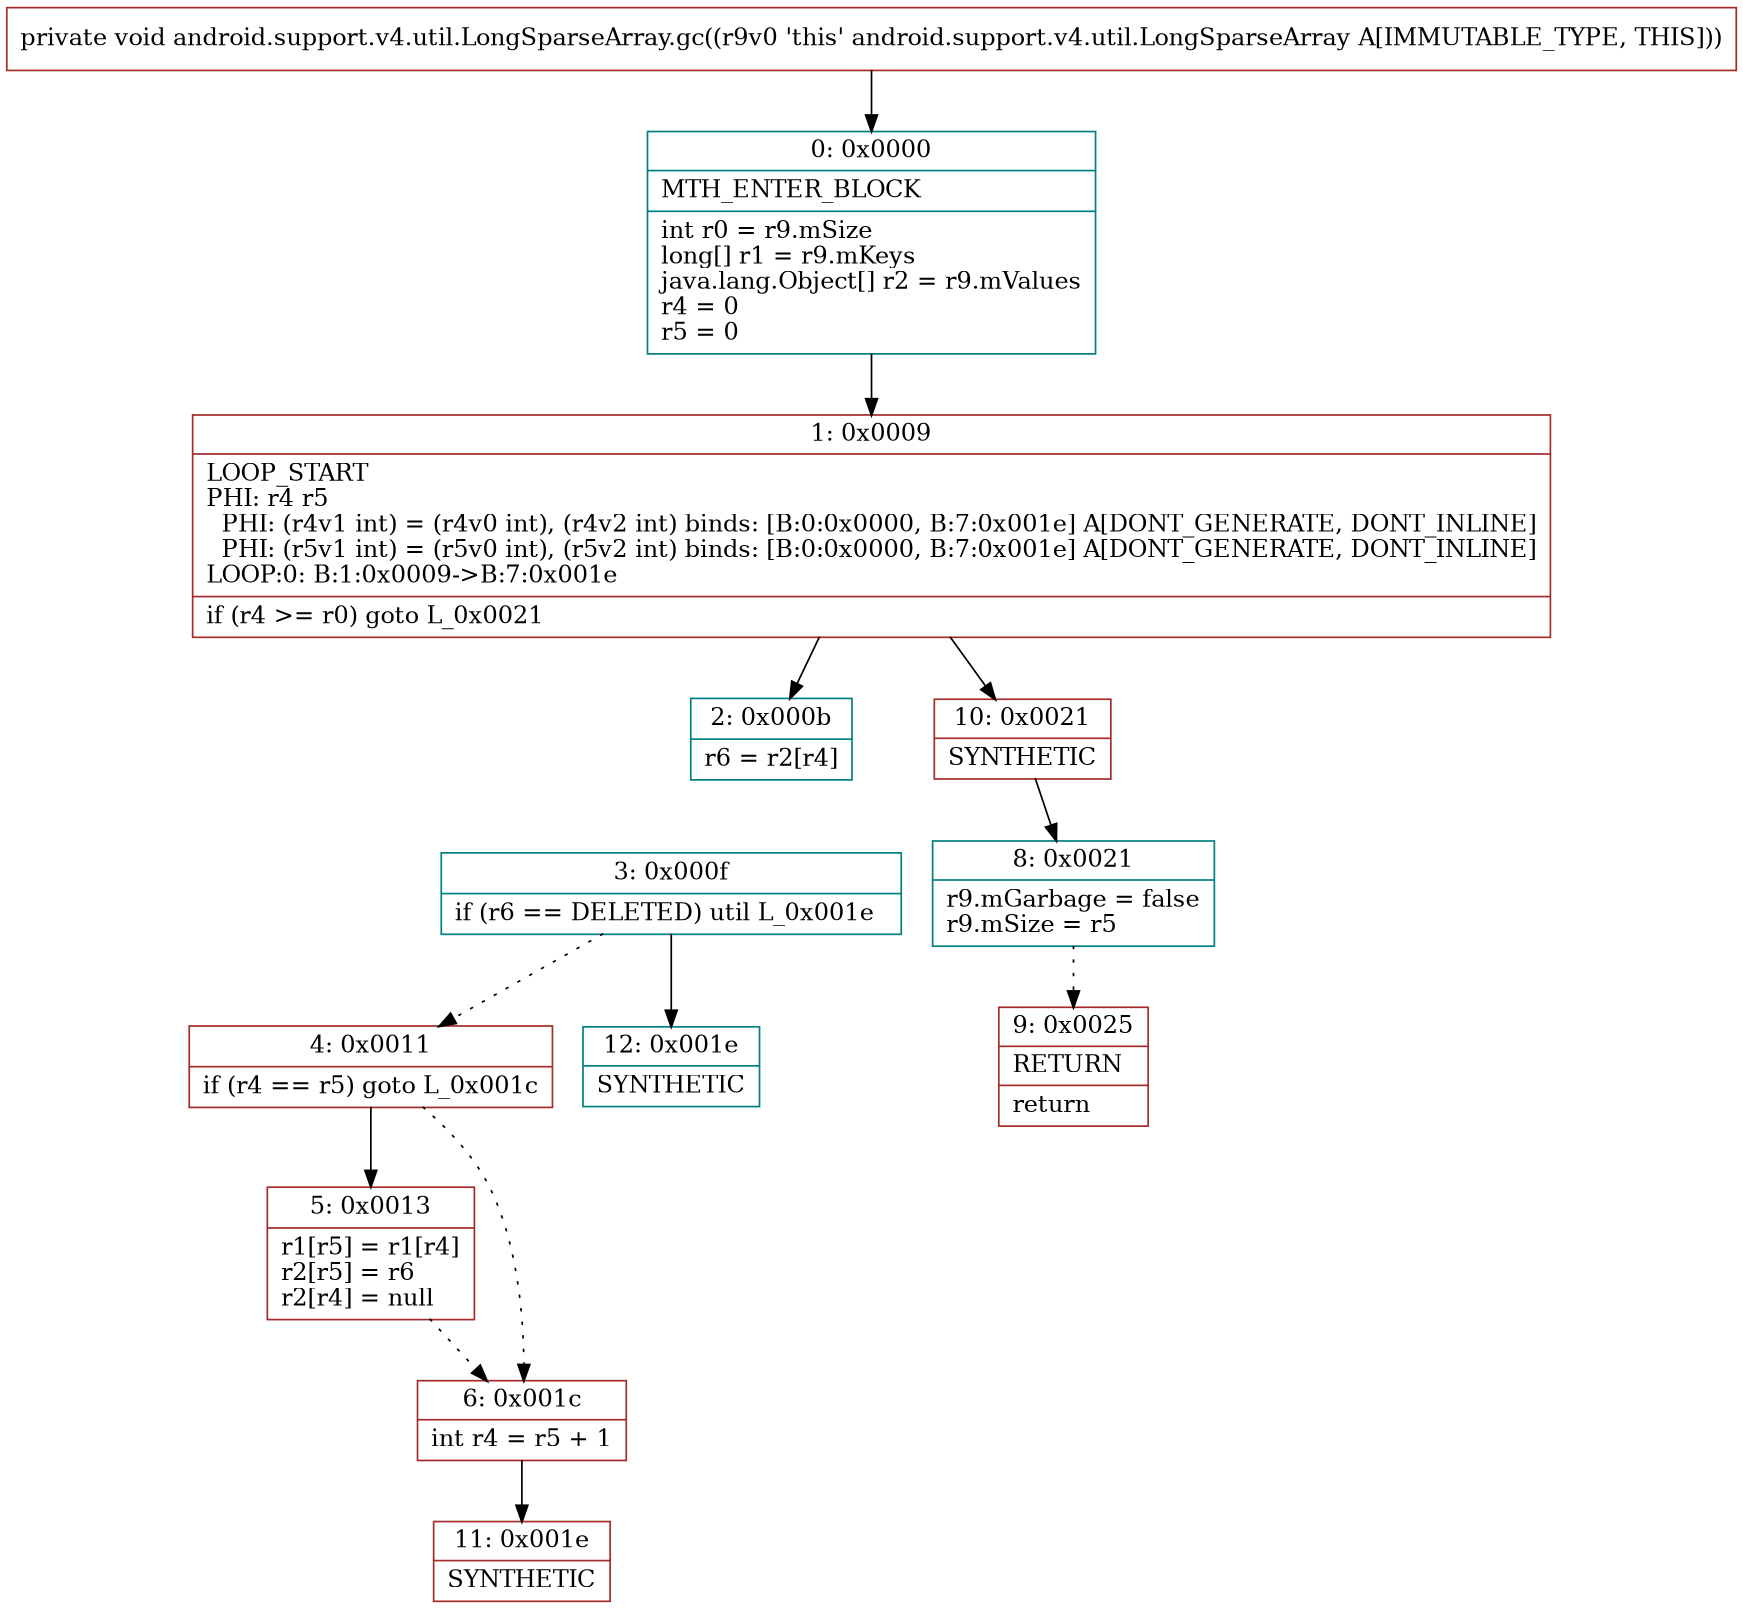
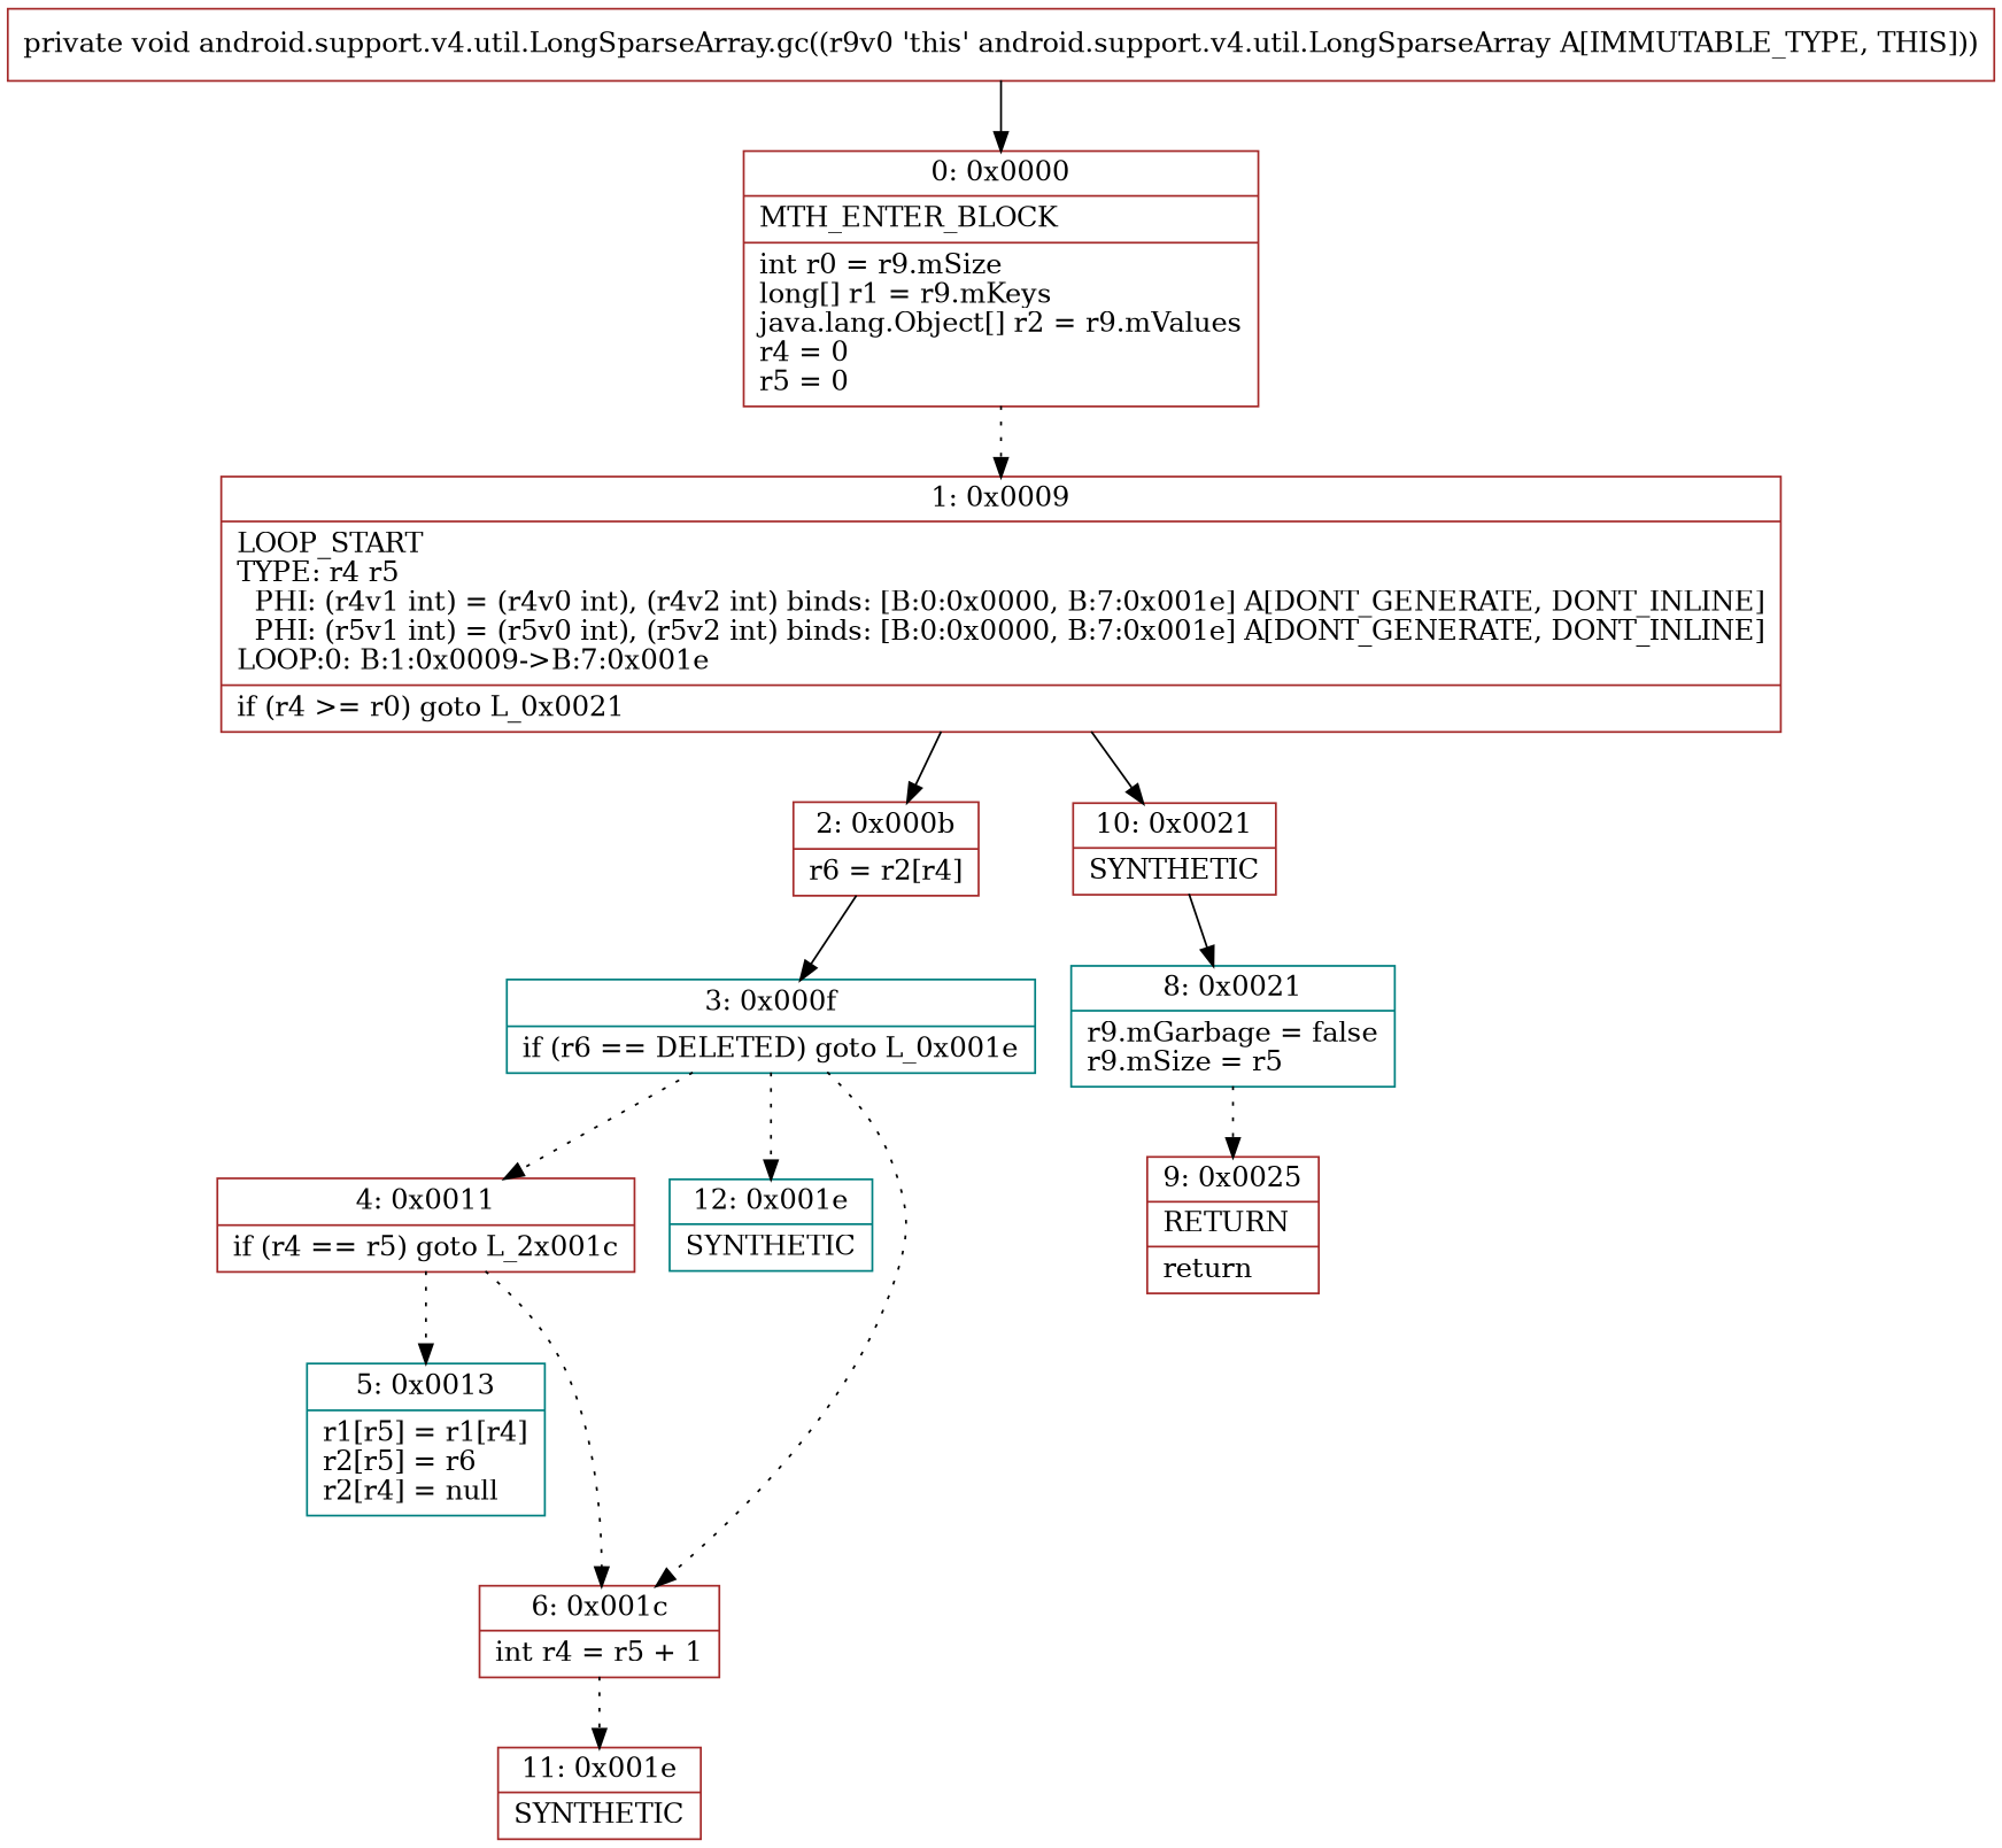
  digraph {
    node [color=brown shape=record]
    edge [style=solid]
-   n1 [color=teal label="{0\:\ 0x0000|MTH_ENTER_BLOCK\l|int r0 = r9.mSize\llong[] r1 = r9.mKeys\ljava.lang.Object[] r2 = r9.mValues\lr4 = 0\lr5 = 0\l}"]
-   n2 [label="{1\:\ 0x0009|LOOP_START\lPHI: r4 r5 \l  PHI: (r4v1 int) = (r4v0 int), (r4v2 int) binds: [B:0:0x0000, B:7:0x001e] A[DONT_GENERATE, DONT_INLINE]\l  PHI: (r5v1 int) = (r5v0 int), (r5v2 int) binds: [B:0:0x0000, B:7:0x001e] A[DONT_GENERATE, DONT_INLINE]\lLOOP:0: B:1:0x0009\-\>B:7:0x001e\l|if (r4 \>= r0) goto L_0x0021\l}"]
-   n3 [color=teal label="{2\:\ 0x000b|r6 = r2[r4]\l}"]
+   n1 [label="{0\:\ 0x0000|MTH_ENTER_BLOCK\l|int r0 = r9.mSize\llong[] r1 = r9.mKeys\ljava.lang.Object[] r2 = r9.mValues\lr4 = 0\lr5 = 0\l}"]
+   n2 [label="{1\:\ 0x0009|LOOP_START\lTYPE: r4 r5 \l  PHI: (r4v1 int) = (r4v0 int), (r4v2 int) binds: [B:0:0x0000, B:7:0x001e] A[DONT_GENERATE, DONT_INLINE]\l  PHI: (r5v1 int) = (r5v0 int), (r5v2 int) binds: [B:0:0x0000, B:7:0x001e] A[DONT_GENERATE, DONT_INLINE]\lLOOP:0: B:1:0x0009\-\>B:7:0x001e\l|if (r4 \>= r0) goto L_0x0021\l}"]
+   n3 [label="{2\:\ 0x000b|r6 = r2[r4]\l}"]
    n4 [label="{10\:\ 0x0021|SYNTHETIC\l}"]
-   n5 [color=teal label="{3\:\ 0x000f|if (r6 == DELETED) util L_0x001e\l}"]
+   n5 [color=teal label="{3\:\ 0x000f|if (r6 == DELETED) goto L_0x001e\l}"]
    n6 [color=teal label="{8\:\ 0x0021|r9.mGarbage = false\lr9.mSize = r5\l}"]
-   n7 [label="{4\:\ 0x0011|if (r4 == r5) goto L_0x001c\l}"]
+   n7 [label="{4\:\ 0x0011|if (r4 == r5) goto L_2x001c\l}"]
    n8 [color=teal label="{12\:\ 0x001e|SYNTHETIC\l}"]
-   n9 [label="{5\:\ 0x0013|r1[r5] = r1[r4]\lr2[r5] = r6\lr2[r4] = null\l}"]
+   n9 [color=teal label="{5\:\ 0x0013|r1[r5] = r1[r4]\lr2[r5] = r6\lr2[r4] = null\l}"]
    n10 [label="{6\:\ 0x001c|int r4 = r5 + 1\l}"]
    n11 [label="{11\:\ 0x001e|SYNTHETIC\l}"]
    n12 [label="{9\:\ 0x0025|RETURN\l|return\l}"]
    n13 [label="{private void android.support.v4.util.LongSparseArray.gc((r9v0 'this' android.support.v4.util.LongSparseArray A[IMMUTABLE_TYPE, THIS])) }"]
-   n1 -> n2
+   n1 -> n2 [style=dotted]
    n2 -> n3
    n2 -> n4
+   n3 -> n5
    n4 -> n6
    n5 -> n7 [style=dotted]
-   n5 -> n8
+   n5 -> n8 [style=dotted]
    n6 -> n12 [style=dotted]
-   n7 -> n9
+   n7 -> n9 [style=dotted]
    n7 -> n10 [style=dotted]
-   n9 -> n10 [style=dotted]
-   n10 -> n11
+   n5 -> n10 [style=dotted]
+   n10 -> n11 [style=dotted]
    n13 -> n1
  }
